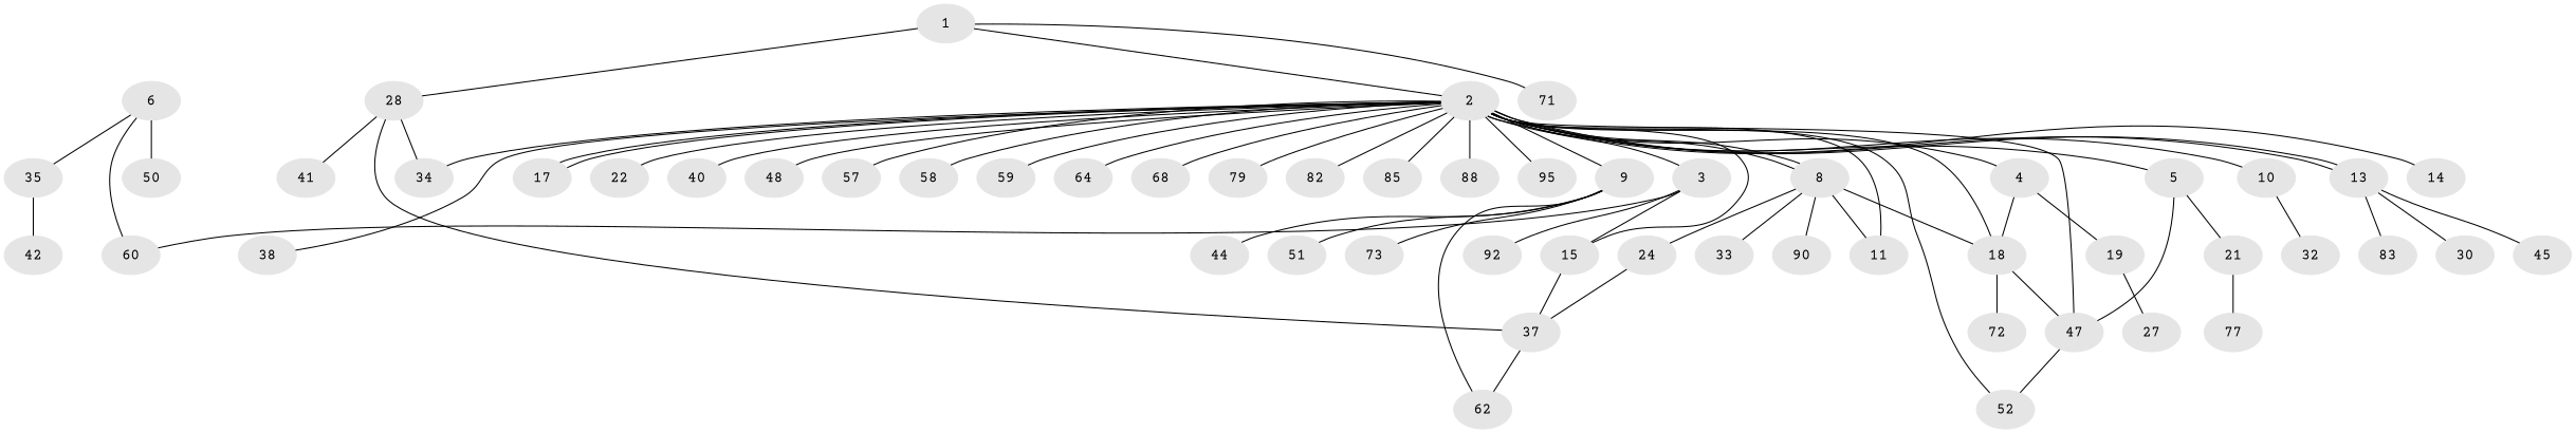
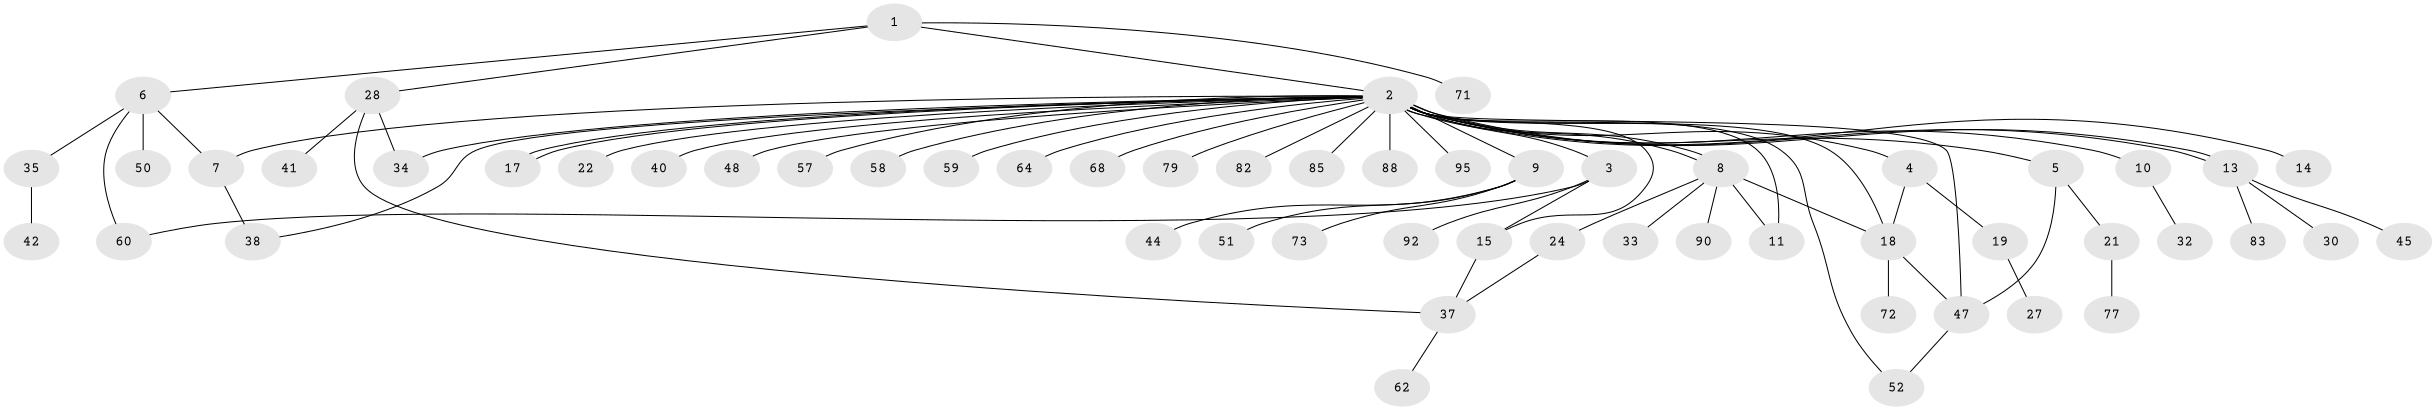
  graph {
    fontname="Courier Prime"
    node [color=gray90 fontname="Courier Prime" style=filled]
    edge [fontname="Courier Prime"]
    1 [super="+12"]
    2 [super="+23+36+16+29"]
    6
    28 [super="+31"]
    71
    3
    4
    5 [super="+98"]
+   7
    8
    9
    10 [super="+25"]
    11 [super="+89+63"]
    13
    14 [super="+76"]
    15 [super="+20"]
    17 [super="+80"]
    18 [super="+49+54"]
    22
    34 [super="+39+74+97"]
    38
    40
    47 [super="+53"]
    48 [super="+87"]
    52
    57 [super="+81"]
    58
    59
    64
    68
    79
    82
    85
    88
    95
    50
    35
    60 [super="+69"]
    37 [super="+43+55"]
    41
    92 [super="+94"]
    19
    21
    24
    33
    90
    44
    51
    62 [super="+91"]
    73
    32
    30
    45
    83
    72
    42
    27
    77
    1 -- 2
+   1 -- 6
    1 -- 28
    1 -- 71
    2 -- 3
    2 -- 4
    2 -- 5
+   2 -- 7
    2 -- 8
    2 -- 8
    2 -- 9
    2 -- 10
    2 -- 11 [weight=2]
    2 -- 13
    2 -- 13
    2 -- 14
    2 -- 15
    2 -- 17
    2 -- 17
    2 -- 18 [weight=3]
    2 -- 22
    2 -- 34
    2 -- 38
    2 -- 40 [weight=2]
    2 -- 47
    2 -- 48
    2 -- 52
    2 -- 57
    2 -- 58
    2 -- 59
    2 -- 64
    2 -- 68
    2 -- 79
    2 -- 82
    2 -- 85
    2 -- 88
    2 -- 95
+   6 -- 7
    6 -- 50
    6 -- 35
    6 -- 60
    28 -- 34
    28 -- 37
    28 -- 41
    3 -- 15
    3 -- 60
    3 -- 92
    4 -- 18
    4 -- 19
    5 -- 47
    5 -- 21
+   7 -- 38
    8 -- 11
    8 -- 18
    8 -- 24
    8 -- 33
    8 -- 90
    9 -- 44
    9 -- 51
-   9 -- 62
    9 -- 73
    10 -- 32
    13 -- 30
    13 -- 45
    13 -- 83
    15 -- 37
    18 -- 47
    18 -- 72
    47 -- 52
    35 -- 42
    37 -- 62
    19 -- 27
    21 -- 77
    24 -- 37
  }
